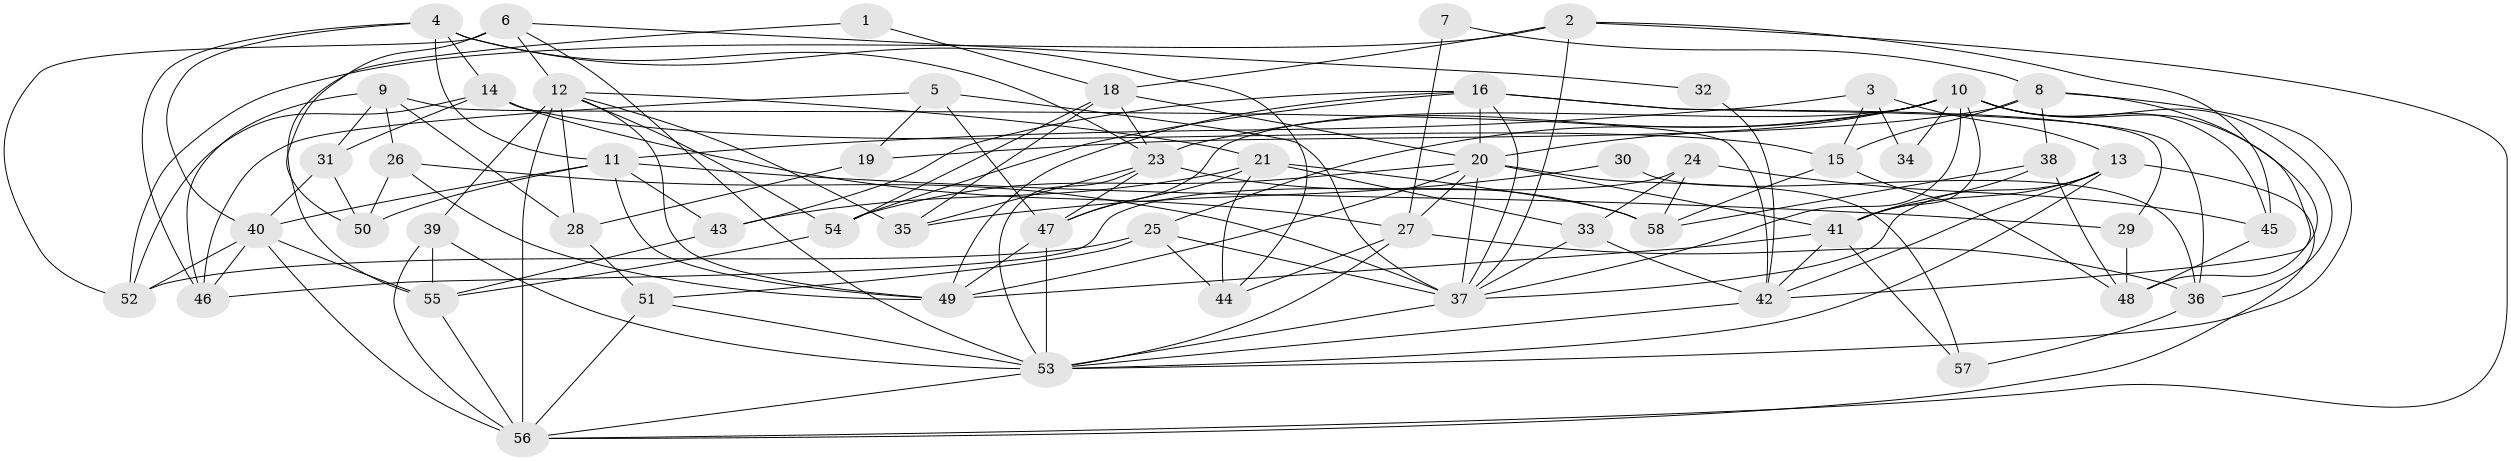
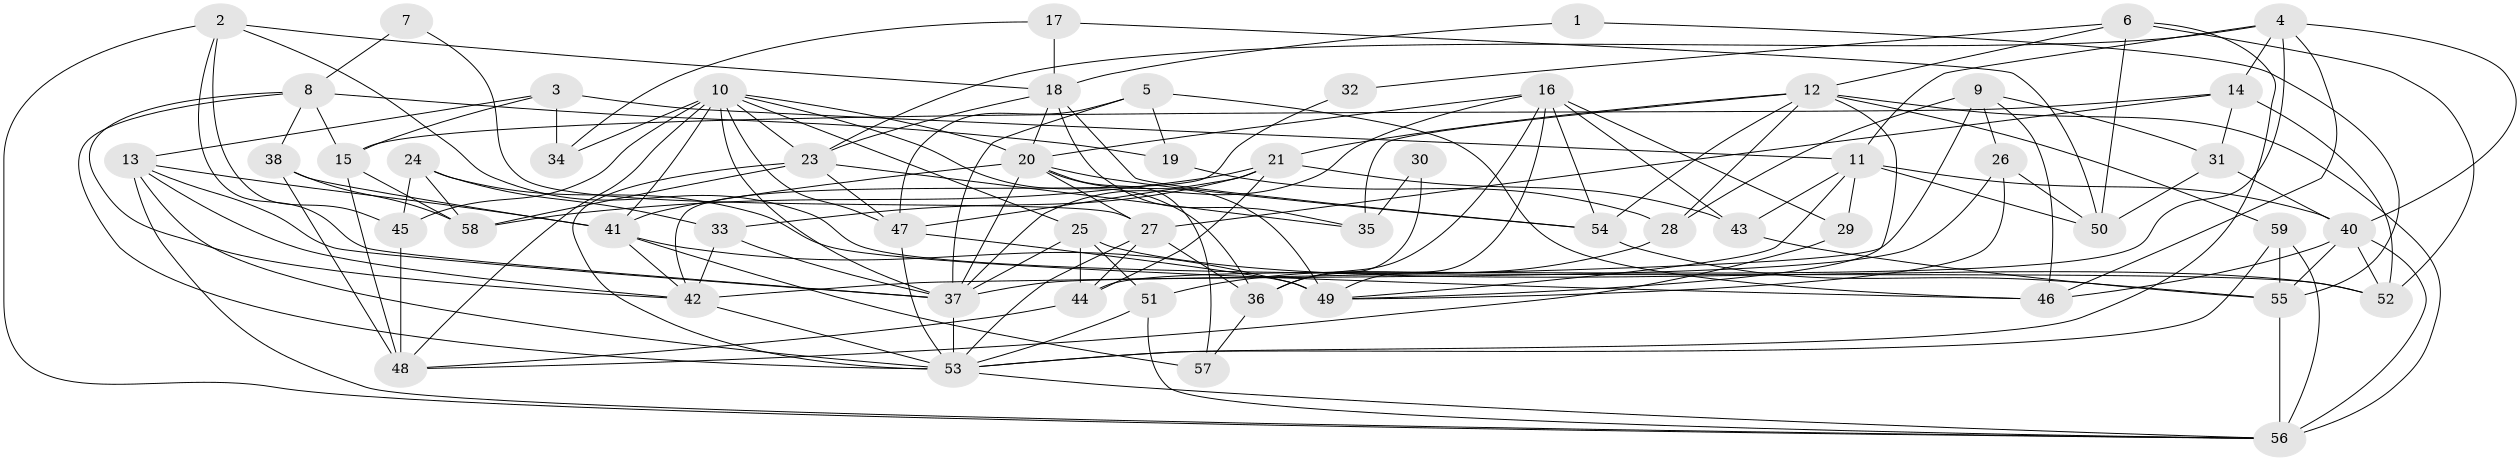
  graph {
    node [color=gray90 style=filled]
    edge [weight=1.0]
    1
    18
    55
    23
    20
    35
    54
    56
    2
    37
    45
    52
    53
    48
    3
    11
    13
    15
    34
    40
    50
    29
    43
    49
    42
    41
    58
    4
    14
    44
    46
    27
    31
    47
    5
    19
    28
    6
    12
    32
    21
-   39
+   39 [label=59]
    7
    8
    38
    36
    9
    26
    51
    10
    25
    57
    33
    16
+   17
    24
    30
    1 -- 18
    1 -- 55
    18 -- 23
    18 -- 20
    18 -- 35
    18 -- 54
    55 -- 56
    23 -- 35
    23 -- 53
    23 -- 58
    23 -- 47
    20 -- 54
    20 -- 37
    20 -- 49
    20 -- 41
    20 -- 27
    20 -- 57
    54 -- 55
    2 -- 18
    2 -- 56
    2 -- 37
    2 -- 45
    2 -- 52
    37 -- 53
    45 -- 48 [weight=2.0]
    53 -- 56
    3 -- 11
    3 -- 13
    3 -- 15
    3 -- 34
    11 -- 40 [weight=2.0]
    11 -- 50
    11 -- 29
    11 -- 43
    11 -- 49
    13 -- 56
    13 -- 37
    13 -- 53
    13 -- 42
    13 -- 41
    15 -- 48
    15 -- 58
    40 -- 55
    40 -- 56
    40 -- 52
    40 -- 46
    29 -- 48
    43 -- 55
    42 -- 53
    41 -- 49 [weight=3.0]
    41 -- 42
    41 -- 57
    4 -- 23
    4 -- 11
    4 -- 40
    4 -- 14
    4 -- 44
    4 -- 46
    14 -- 52 [weight=2.0]
    14 -- 15
    14 -- 27
    14 -- 31
+   44 -- 48
    27 -- 53
    27 -- 44
    27 -- 36
    31 -- 40
    31 -- 50
    47 -- 53
    47 -- 49
    5 -- 37 [weight=2.0]
    5 -- 46
    5 -- 47
    5 -- 19 [weight=2.0]
    19 -- 28
    28 -- 51
    6 -- 52 [weight=2.0]
    6 -- 53
    6 -- 50 [weight=2.0]
    6 -- 12
    6 -- 32
    12 -- 35
    12 -- 54
    12 -- 56 [weight=2.0]
    12 -- 49
    12 -- 28 [weight=2.0]
    12 -- 21
    12 -- 39
    32 -- 42
    21 -- 43
    21 -- 58
    21 -- 44
    21 -- 47
    21 -- 33
    39 -- 55
    39 -- 56
    39 -- 53
    7 -- 27
    7 -- 8
    8 -- 53
    8 -- 15
    8 -- 42
    8 -- 19
    8 -- 38
    38 -- 48
    38 -- 41
    38 -- 58
    36 -- 57
    9 -- 42 [weight=2.0]
    9 -- 46
    9 -- 31
    9 -- 28
    9 -- 26
    26 -- 37
    26 -- 50
    26 -- 49
    51 -- 56
    51 -- 53
    10 -- 23
    10 -- 20
    10 -- 37
    10 -- 45
    10 -- 48
    10 -- 34
    10 -- 41 [weight=2.0]
    10 -- 47
    10 -- 36
    10 -- 25
    25 -- 37
    25 -- 52
    25 -- 44
    25 -- 51
    33 -- 37
    33 -- 42
    16 -- 20
    16 -- 54
    16 -- 37
    16 -- 29
    16 -- 43
    16 -- 49
    16 -- 36
+   17 -- 18
+   17 -- 34
+   17 -- 50
    24 -- 45 [weight=2.0]
    24 -- 58
    24 -- 46
    24 -- 33
    30 -- 35
    30 -- 36
  }
